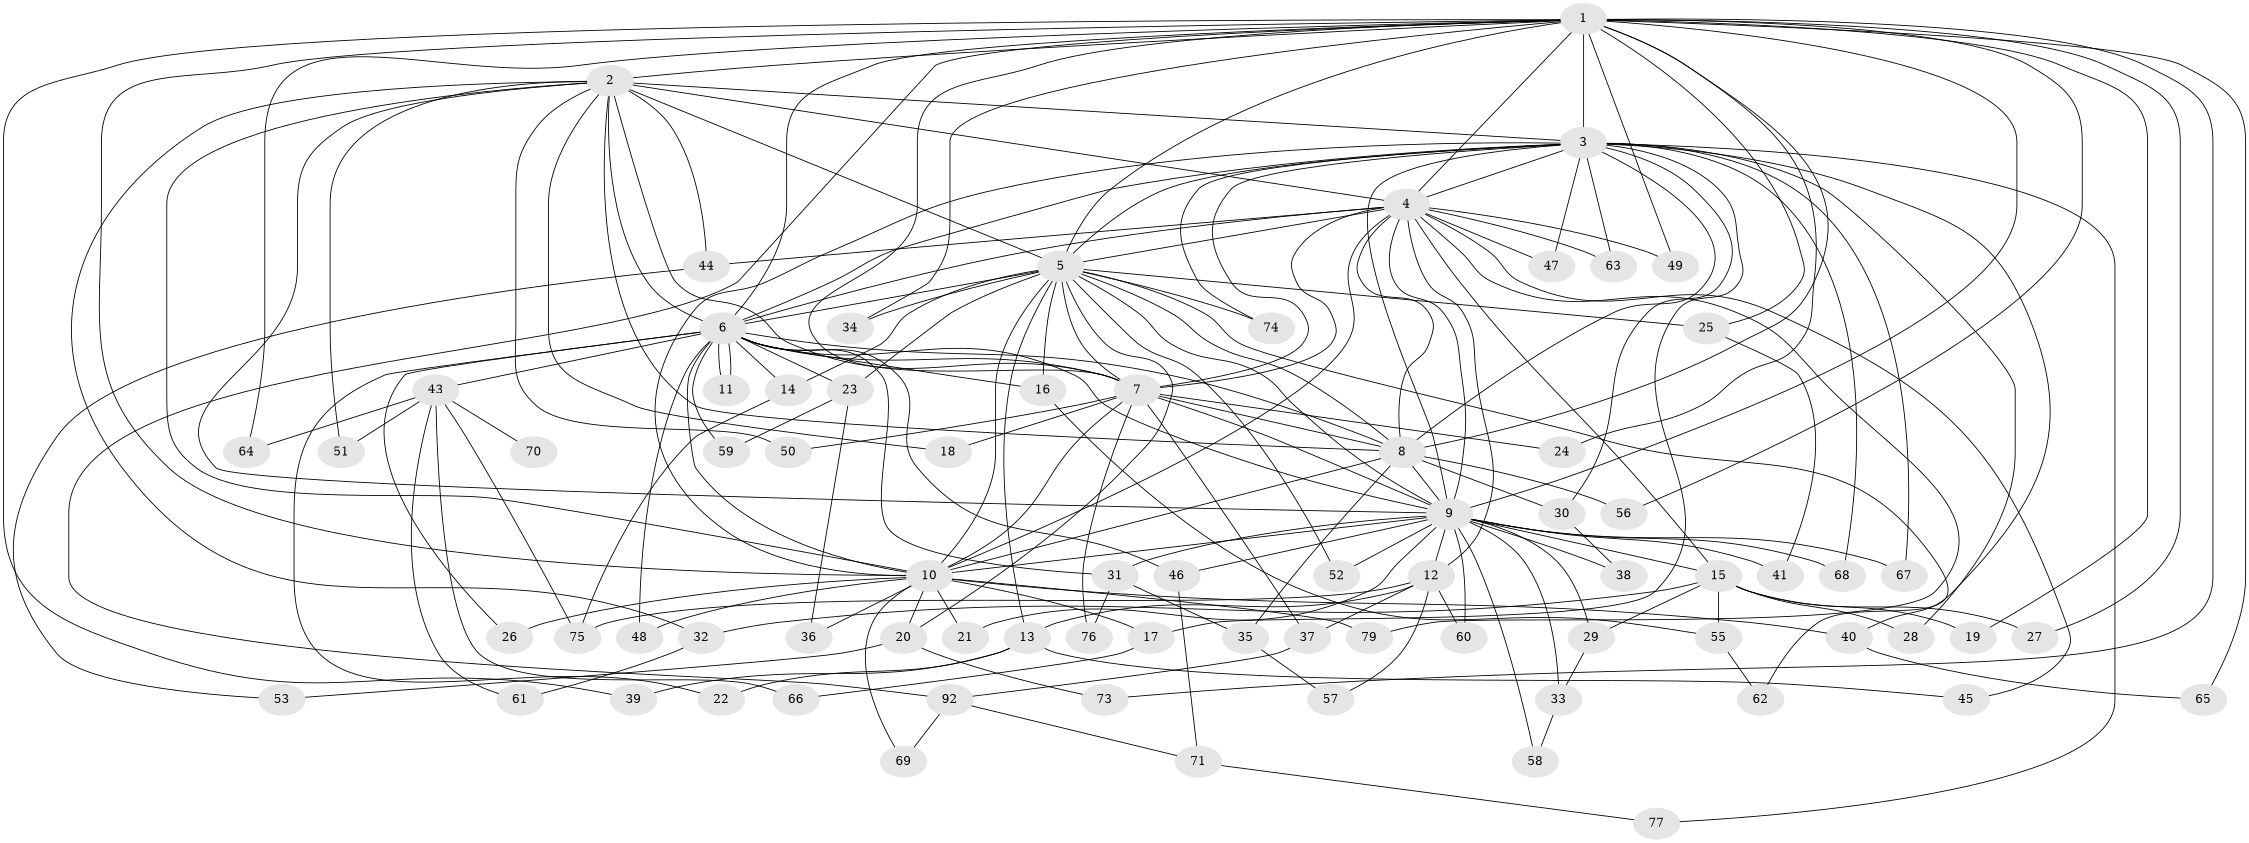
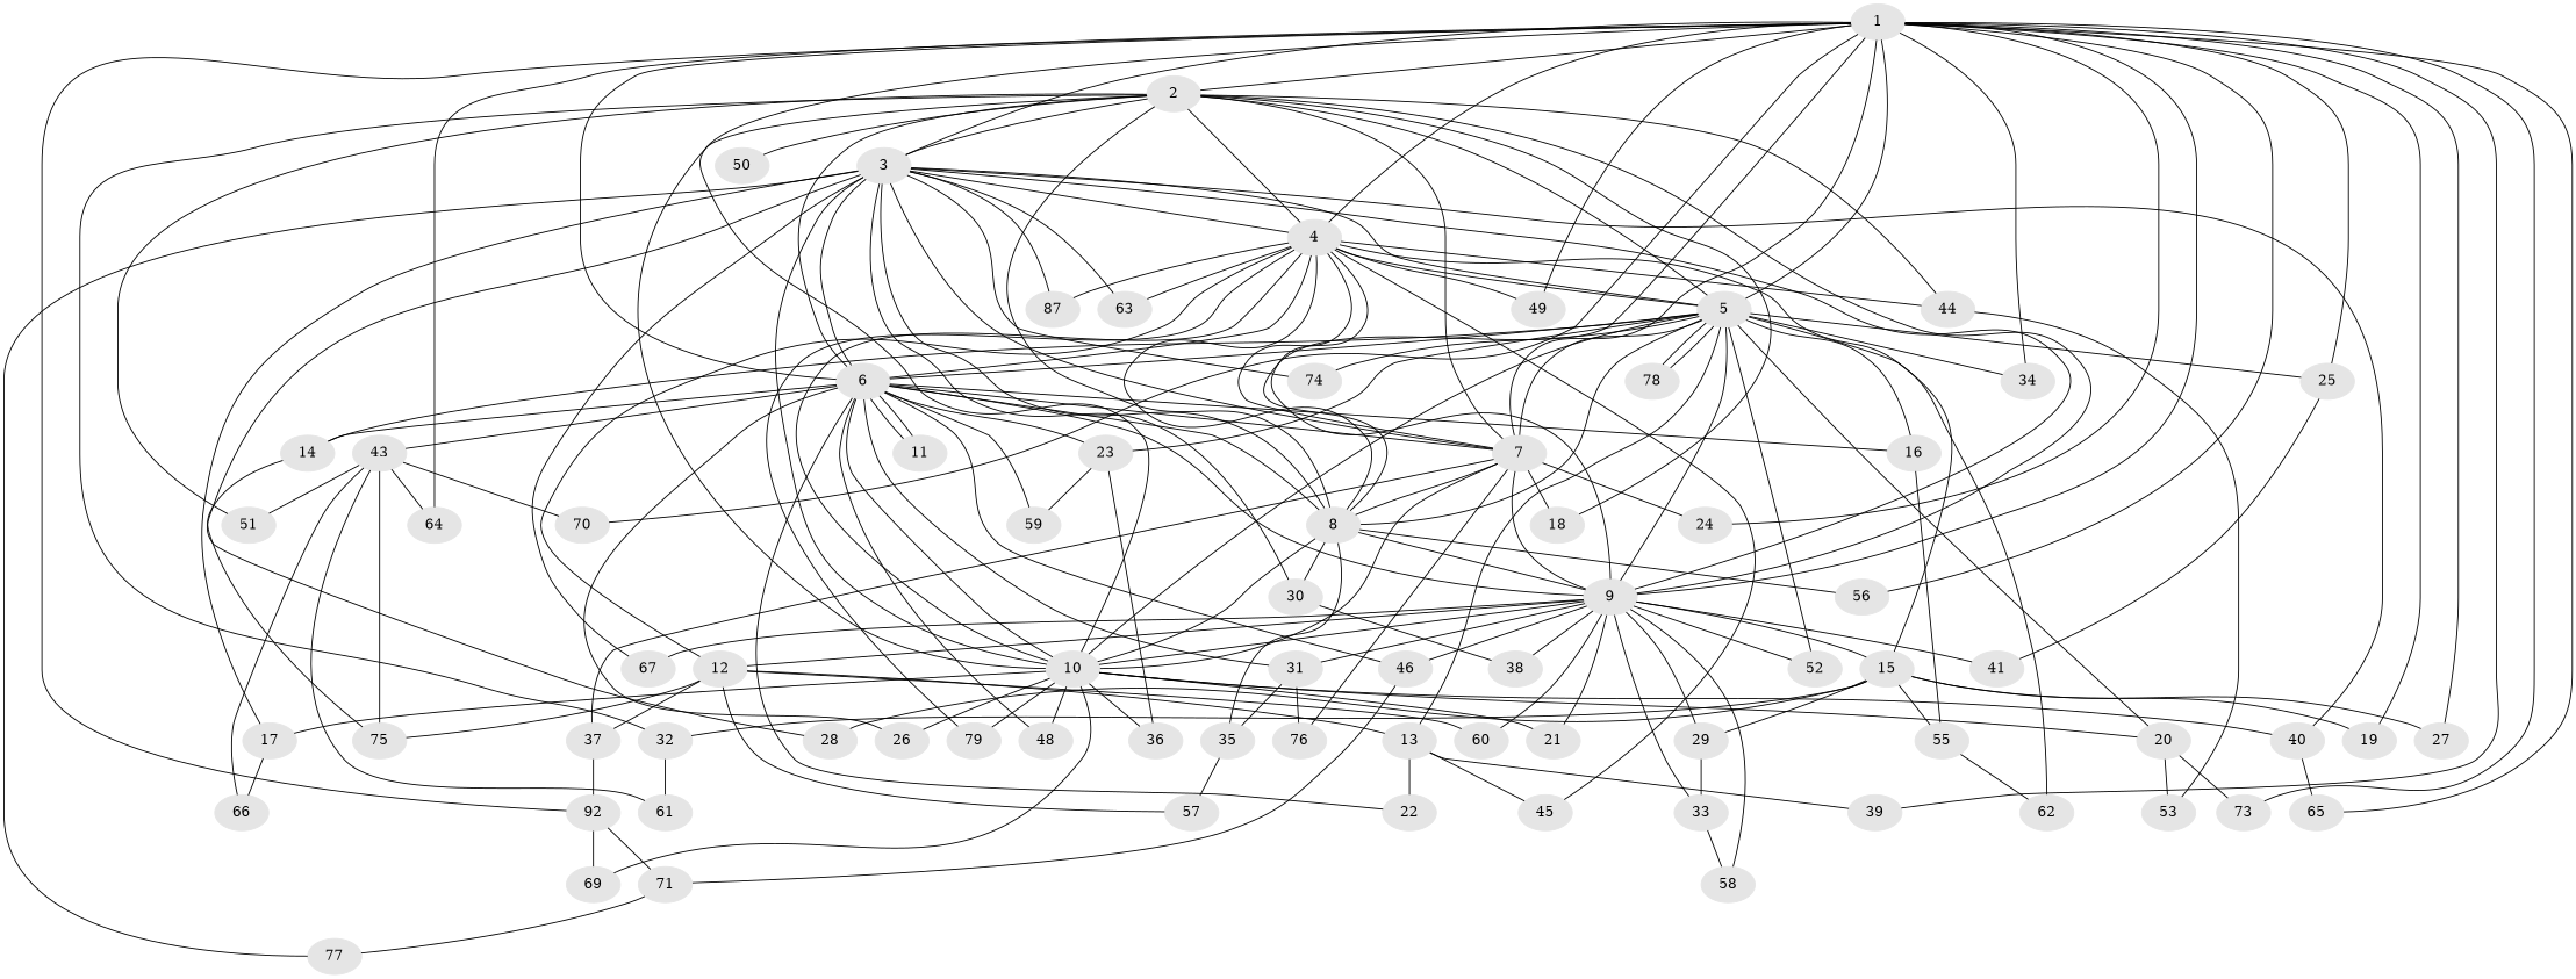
  graph {
    node [color=gray90 style=filled]
    1
    2
    3
    4
    5
    6
    7
    8
    9
    10
    19
    24
    25
    27
    34
    39
    n17 [label=92]
    49
    56
    64
    65
    70
    73
    18
    32
    44
    50
    51
    17
    28
    30
    40
-   47
+   47 [label=87]
    63
    67
-   68
    74
    77
    12
    15
    45
    79
    13
    14
    16
    20
    23
    52
    62
+   78
    11
    22
    26
    31
    43
    46
    48
    59
    37
    76
    35
    33
    21
    29
    38
    41
    58
    60
    36
    69
    71
    61
    53
    66
    57
    75
    55
    1 -- 2
    1 -- 3
    1 -- 4
    1 -- 5
    1 -- 6
    1 -- 7
    1 -- 8
    1 -- 9
    1 -- 10
    1 -- 19
    1 -- 24
    1 -- 25
    1 -- 27
    1 -- 34
    1 -- 39
    1 -- n17
    1 -- 49
    1 -- 56
    1 -- 64
    1 -- 65
+   1 -- 70
    1 -- 73
    2 -- 3
    2 -- 4
    2 -- 5
    2 -- 6
    2 -- 7
    2 -- 8
    2 -- 9
    2 -- 10
    2 -- 18
    2 -- 32
    2 -- 44
    2 -- 50
    2 -- 51
    3 -- 4
    3 -- 5
    3 -- 6
    3 -- 7
    3 -- 8
    3 -- 9
    3 -- 10
    3 -- 17
    3 -- 28
    3 -- 30
    3 -- 40
    3 -- 47
    3 -- 63
    3 -- 67
-   3 -- 68
    3 -- 74
    3 -- 77
    4 -- 5
    4 -- 6
    4 -- 7
    4 -- 8
    4 -- 9
    4 -- 10
    4 -- 49
    4 -- 44
    4 -- 47
    4 -- 63
    4 -- 12
    4 -- 15
    4 -- 45
    4 -- 79
    5 -- 6
    5 -- 7
    5 -- 8
    5 -- 9
    5 -- 10
    5 -- 25
    5 -- 34
    5 -- 74
    5 -- 13
    5 -- 14
    5 -- 16
    5 -- 20
    5 -- 23
    5 -- 52
    5 -- 62
+   5 -- 78
+   5 -- 78
    6 -- 7
    6 -- 8
    6 -- 9
    6 -- 10
    6 -- 14
    6 -- 16
    6 -- 23
    6 -- 11
    6 -- 11
    6 -- 22
    6 -- 26
    6 -- 31
    6 -- 43
    6 -- 46
    6 -- 48
    6 -- 59
    7 -- 8
    7 -- 9
    7 -- 10
    7 -- 24
    7 -- 18
-   7 -- 50
    7 -- 37
    7 -- 76
    8 -- 9
    8 -- 10
    8 -- 56
    8 -- 30
    8 -- 35
    9 -- 10
    9 -- 67
-   9 -- 68
    9 -- 12
    9 -- 15
    9 -- 52
    9 -- 31
    9 -- 46
    9 -- 33
    9 -- 21
    9 -- 29
    9 -- 38
    9 -- 41
    9 -- 58
    9 -- 60
    10 -- 17
    10 -- 40
    10 -- 79
    10 -- 20
    10 -- 26
    10 -- 48
    10 -- 21
    10 -- 36
    10 -- 69
    25 -- 41
    n17 -- 69
    n17 -- 71
    32 -- 61
    44 -- 53
    17 -- 66
    30 -- 38
    40 -- 65
    12 -- 13
    12 -- 37
    12 -- 60
    12 -- 57
    12 -- 75
    15 -- 19
    15 -- 27
    15 -- 32
    15 -- 28
    15 -- 29
    15 -- 55
    13 -- 39
    13 -- 45
    13 -- 22
    14 -- 75
    16 -- 55
    20 -- 73
    20 -- 53
    23 -- 59
    23 -- 36
    31 -- 76
    31 -- 35
    43 -- 64
    43 -- 70
    43 -- 51
    43 -- 61
    43 -- 66
    43 -- 75
    46 -- 71
    37 -- n17
    35 -- 57
    33 -- 58
    29 -- 33
    71 -- 77
    55 -- 62
  }
